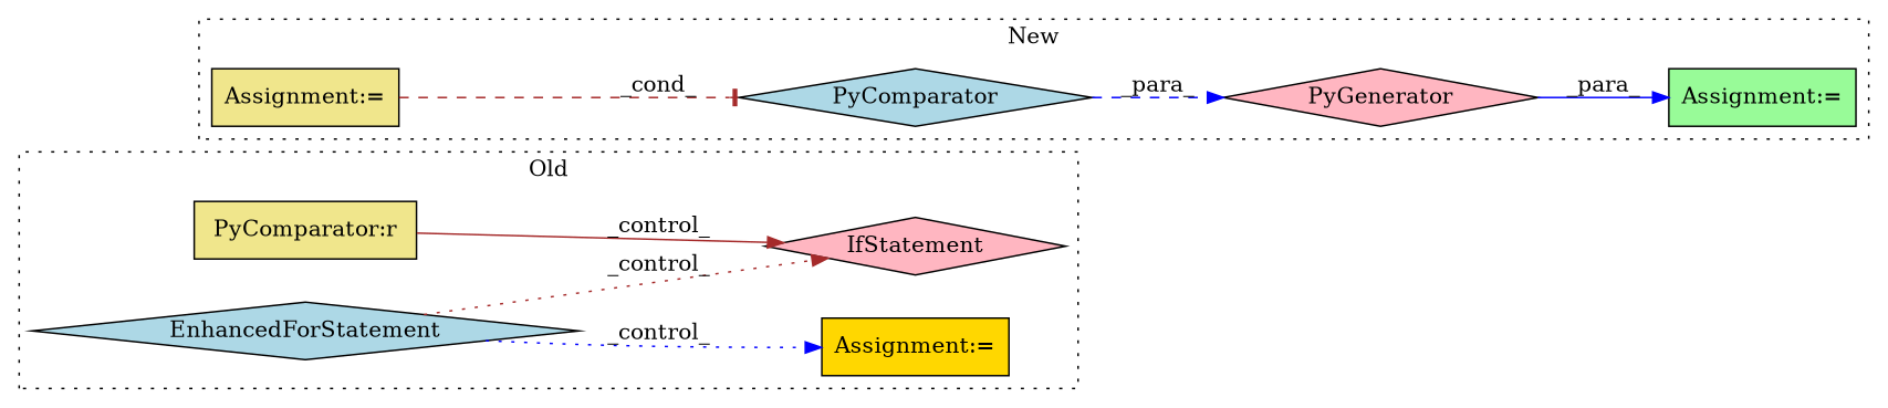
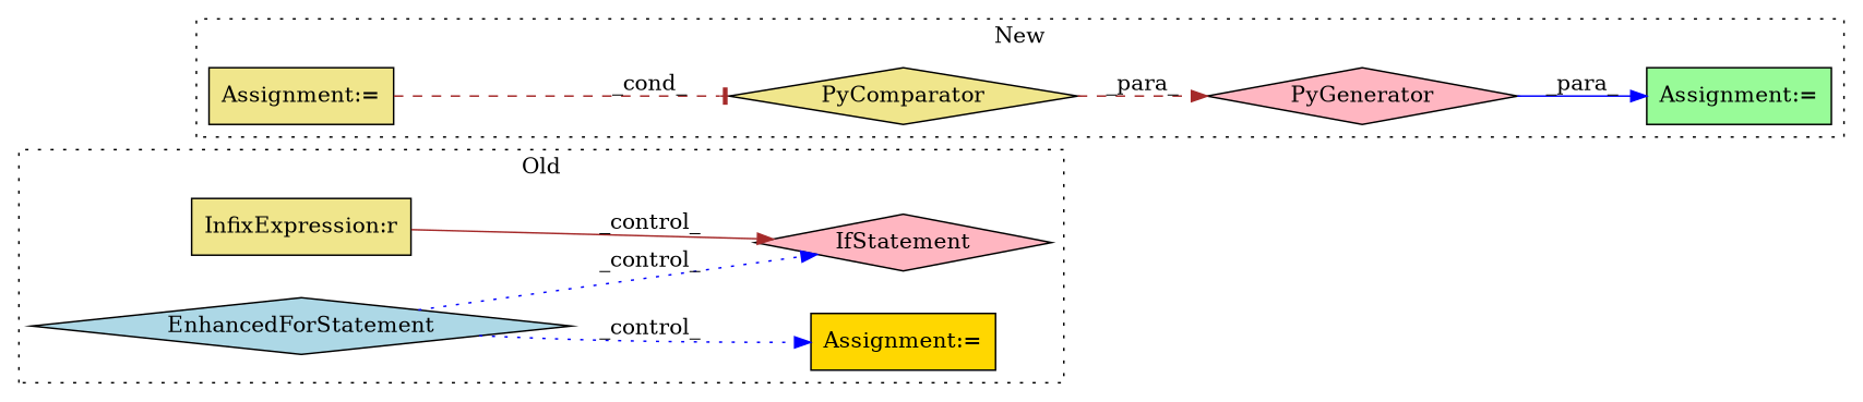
  digraph {
    fontname="DejaVu Serif"
    rankdir=LR
    node [a=7 fillcolor=lightpink fontname="DejaVu Serif" l=1 s=4294 shape=diamond style=filled]
    edge [arrowhead=normal color=blue fontname="DejaVu Serif" style=solid]
    n1 [a=25 l="4,2" label=IfStatement s="3511,3568"]
-   n2 [a=27 fillcolor=khaki l=4 label="PyComparator:r" s=3529 shape=box]
+   n2 [a=27 fillcolor=khaki l=4 label="InfixExpression:r" s=3529 shape=box]
    n3 [a=70 fillcolor=lightblue l="73,2" label=EnhancedForStatement s="3356,3453"]
    n4 [fillcolor=gold label="Assignment:=" s=3748 shape=box]
    n5 [a=107 l=231 label=PyGenerator s=4101]
-   n6 [a=113 fillcolor=lightblue l=32 label=PyComparator]
+   n6 [a=113 fillcolor=khaki l=32 label=PyComparator]
    n7 [fillcolor=khaki l=32 label="Assignment:=" shape=box]
    n8 [fillcolor=palegreen label="Assignment:=" s=4080 shape=box]
    subgraph cluster_1 {
      label=Old
      style=dotted
      n1
      n2
      n3
      n4
    }
    subgraph cluster_2 {
      label=New
      style=dotted
      n5
      n6
      n7
      n8
    }
    n2 -> n1 [color=brown label=_control_]
-   n3 -> n1 [color=brown label=_control_ style=dotted]
+   n3 -> n1 [label=_control_ style=dotted]
    n3 -> n4 [label=_control_ style=dotted]
    n5 -> n8 [label=_para_]
-   n6 -> n5 [label=_para_ style=dashed]
+   n6 -> n5 [color=brown label=_para_ style=dashed]
    n7 -> n6 [arrowhead=tee color=brown label=_cond_ style=dashed]
  }
